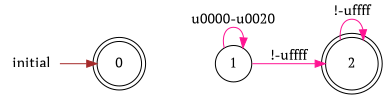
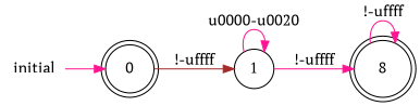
  digraph {
    fontname="PT Serif"
    rankdir=LR
    node [fontname="PT Serif" shape=doublecircle]
    edge [color=deeppink fontname="PT Serif"]
    1 [shape=circle]
    0
-   2
+   2 [label=8]
    initial [shape=plaintext]
    1 -> 1 [label="\u0000-\u0020"]
    1 -> 2 [label="!-\uffff"]
+   0 -> 1 [color=brown label="!-\uffff"]
    2 -> 2 [label="!-\uffff"]
-   initial -> 0 [color=brown]
+   initial -> 0
  }
